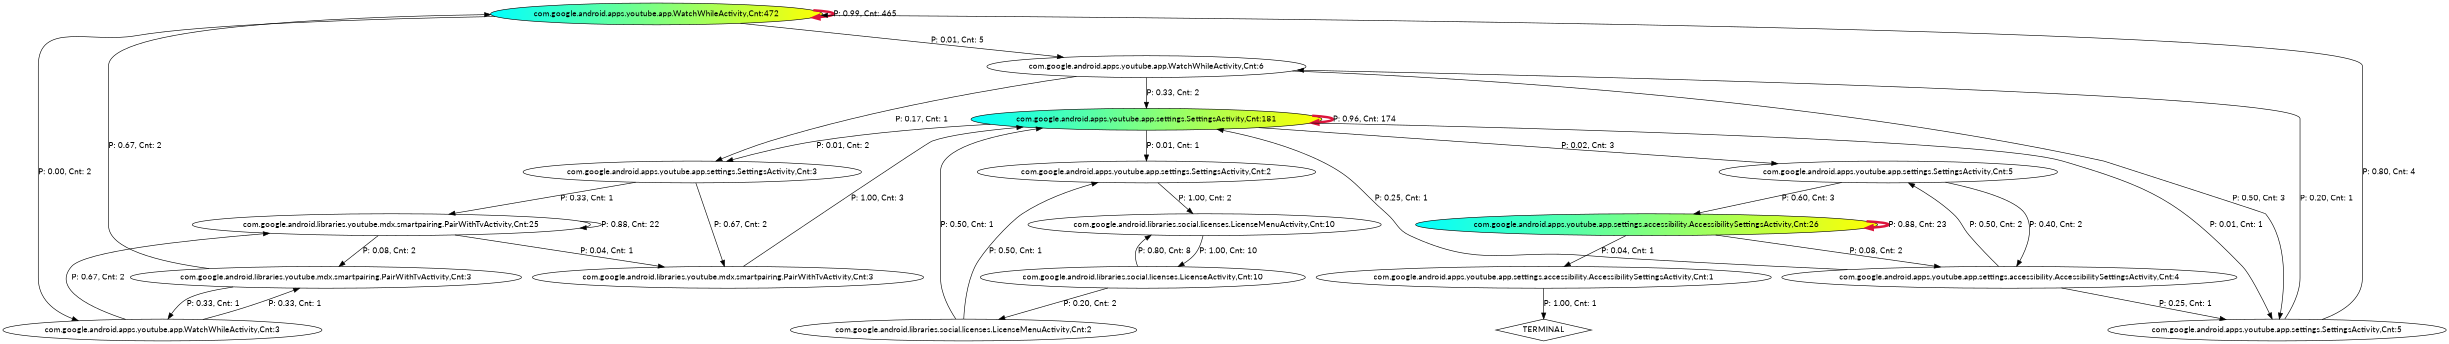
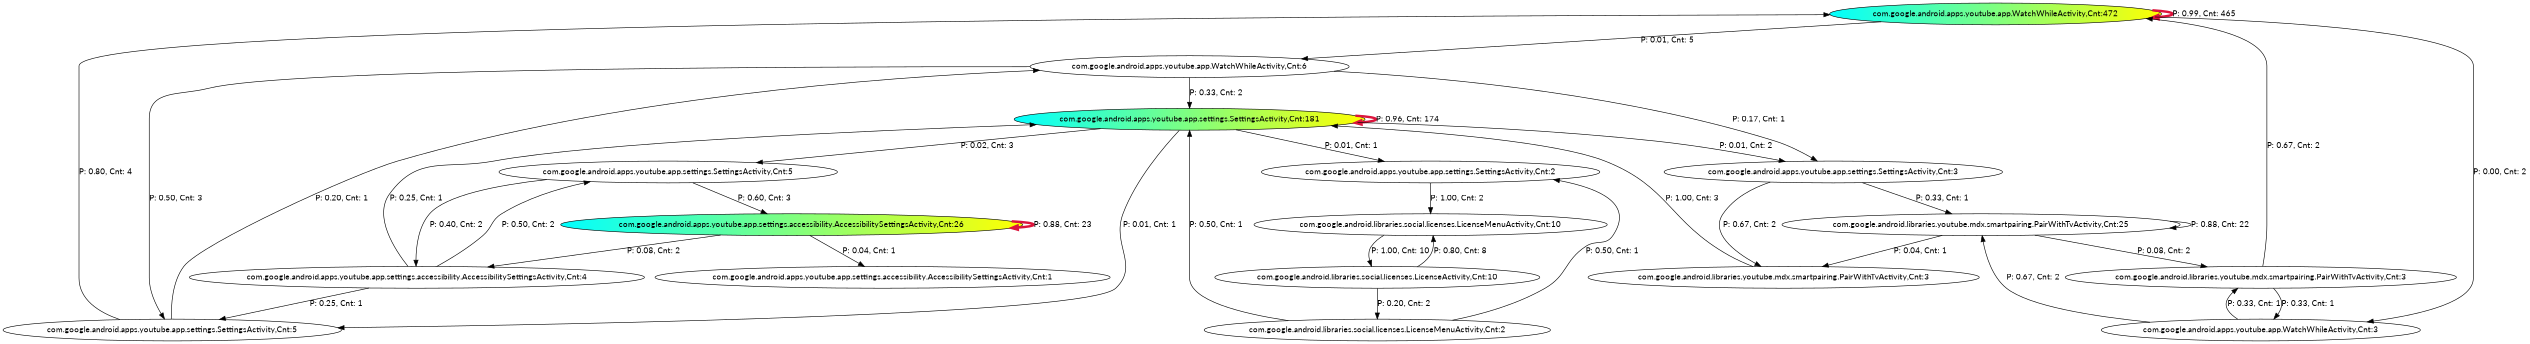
  digraph {
    fontname=Lato
    node [fontname=Lato]
    edge [fontname=Lato]
    n1 [fillcolor="cyan:yellow" label="com.google.android.apps.youtube.app.WatchWhileActivity,Cnt:472" style=filled]
    n2 [label="com.google.android.apps.youtube.app.WatchWhileActivity,Cnt:6"]
    n3 [label="com.google.android.apps.youtube.app.WatchWhileActivity,Cnt:3"]
    n4 [fillcolor="cyan:yellow" label="com.google.android.apps.youtube.app.settings.SettingsActivity,Cnt:181" style=filled]
    n5 [label="com.google.android.apps.youtube.app.settings.SettingsActivity,Cnt:5"]
    n6 [label="com.google.android.apps.youtube.app.settings.SettingsActivity,Cnt:3"]
    n7 [label="com.google.android.libraries.youtube.mdx.smartpairing.PairWithTvActivity,Cnt:25"]
    n8 [label="com.google.android.libraries.youtube.mdx.smartpairing.PairWithTvActivity,Cnt:3"]
    n9 [label="com.google.android.apps.youtube.app.settings.SettingsActivity,Cnt:5"]
    n10 [label="com.google.android.apps.youtube.app.settings.SettingsActivity,Cnt:2"]
    n11 [fillcolor="cyan:yellow" label="com.google.android.apps.youtube.app.settings.accessibility.AccessibilitySettingsActivity,Cnt:26" style=filled]
    n12 [label="com.google.android.apps.youtube.app.settings.accessibility.AccessibilitySettingsActivity,Cnt:4"]
    n13 [label="com.google.android.libraries.youtube.mdx.smartpairing.PairWithTvActivity,Cnt:3"]
    n14 [label="com.google.android.libraries.social.licenses.LicenseMenuActivity,Cnt:10"]
    n15 [label="com.google.android.apps.youtube.app.settings.accessibility.AccessibilitySettingsActivity,Cnt:1"]
-   n16 [label=TERMINAL shape=diamond]
    n17 [label="com.google.android.libraries.social.licenses.LicenseActivity,Cnt:10"]
    n18 [label="com.google.android.libraries.social.licenses.LicenseMenuActivity,Cnt:2"]
    n1 -> n1 [color=crimson label="P: 0.99, Cnt: 465" penwidth=4]
    n1 -> n2 [label="P: 0.01, Cnt: 5"]
    n1 -> n3 [label="P: 0.00, Cnt: 2"]
    n2 -> n4 [label="P: 0.33, Cnt: 2"]
    n2 -> n5 [label="P: 0.50, Cnt: 3"]
    n2 -> n6 [label="P: 0.17, Cnt: 1"]
    n3 -> n7 [label="P: 0.67, Cnt: 2"]
    n3 -> n8 [label="P: 0.33, Cnt: 1"]
    n4 -> n4 [color=crimson label="P: 0.96, Cnt: 174" penwidth=4]
    n4 -> n5 [label="P: 0.01, Cnt: 1"]
    n4 -> n6 [label="P: 0.01, Cnt: 2"]
    n4 -> n9 [label="P: 0.02, Cnt: 3"]
    n4 -> n10 [label="P: 0.01, Cnt: 1"]
    n5 -> n1 [label="P: 0.80, Cnt: 4"]
    n5 -> n2 [label="P: 0.20, Cnt: 1"]
    n6 -> n7 [label="P: 0.33, Cnt: 1"]
    n6 -> n13 [label="P: 0.67, Cnt: 2"]
    n7 -> n7 [label="P: 0.88, Cnt: 22"]
    n7 -> n8 [label="P: 0.08, Cnt: 2"]
    n7 -> n13 [label="P: 0.04, Cnt: 1"]
    n8 -> n1 [label="P: 0.67, Cnt: 2"]
    n8 -> n3 [label="P: 0.33, Cnt: 1"]
    n9 -> n11 [label="P: 0.60, Cnt: 3"]
    n9 -> n12 [label="P: 0.40, Cnt: 2"]
    n10 -> n14 [label="P: 1.00, Cnt: 2"]
    n11 -> n11 [color=crimson label="P: 0.88, Cnt: 23" penwidth=4]
    n11 -> n12 [label="P: 0.08, Cnt: 2"]
    n11 -> n15 [label="P: 0.04, Cnt: 1"]
    n12 -> n4 [label="P: 0.25, Cnt: 1"]
    n12 -> n5 [label="P: 0.25, Cnt: 1"]
    n12 -> n9 [label="P: 0.50, Cnt: 2"]
    n13 -> n4 [label="P: 1.00, Cnt: 3"]
    n14 -> n17 [label="P: 1.00, Cnt: 10"]
-   n15 -> n16 [label="P: 1.00, Cnt: 1"]
    n17 -> n14 [label="P: 0.80, Cnt: 8"]
    n17 -> n18 [label="P: 0.20, Cnt: 2"]
    n18 -> n4 [label="P: 0.50, Cnt: 1"]
    n18 -> n10 [label="P: 0.50, Cnt: 1"]
  }
